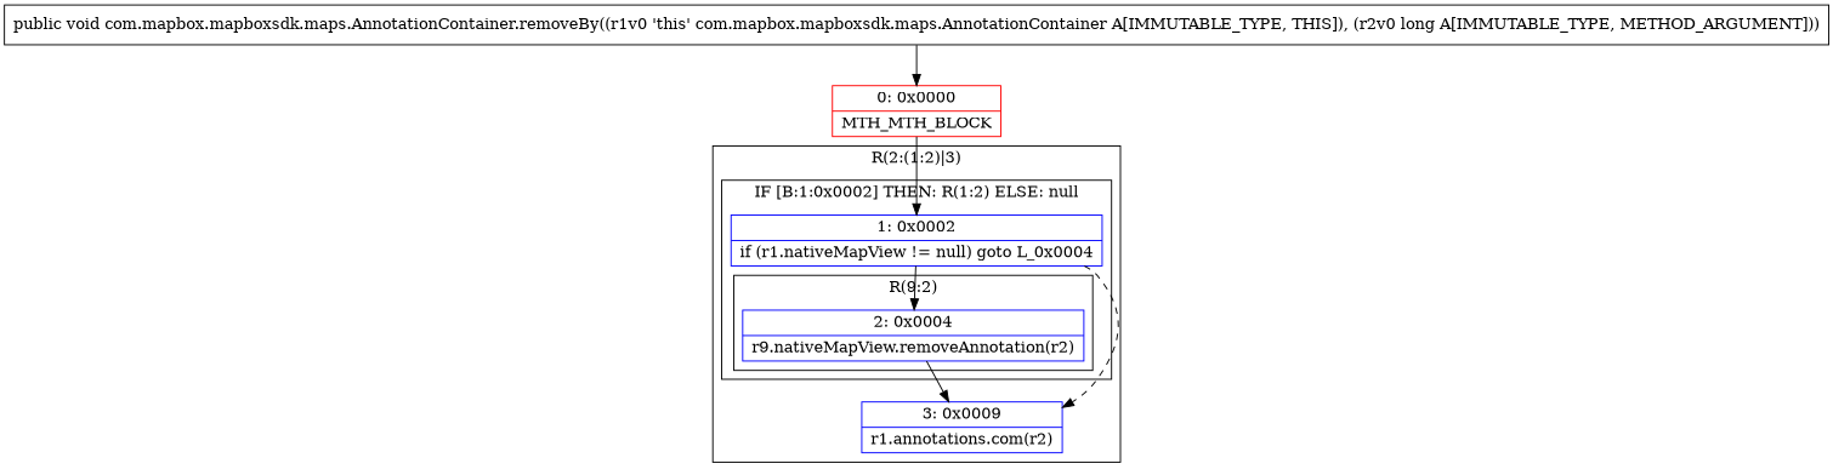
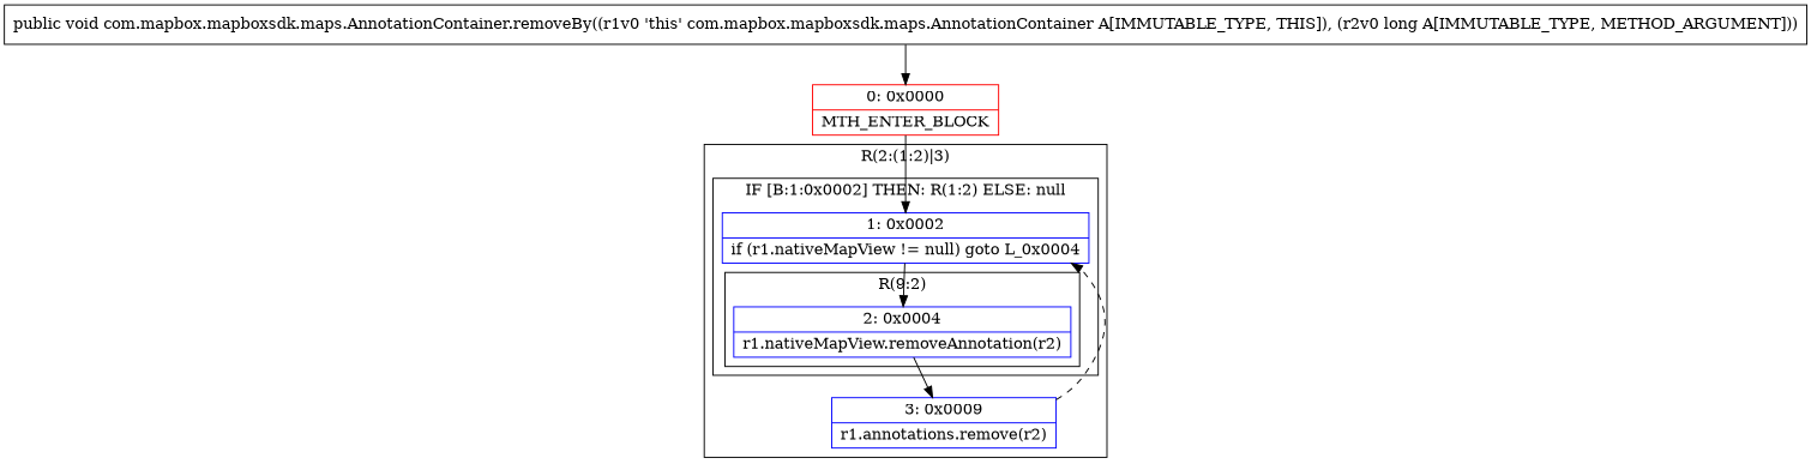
  digraph {
    node [color=blue shape=record]
-   n1 [label="{2\:\ 0x0004|r9.nativeMapView.removeAnnotation(r2)\l}"]
+   n1 [label="{2\:\ 0x0004|r1.nativeMapView.removeAnnotation(r2)\l}"]
    n2 [label="{1\:\ 0x0002|if (r1.nativeMapView != null) goto L_0x0004\l}"]
-   n3 [label="{3\:\ 0x0009|r1.annotations.com(r2)\l}"]
-   n4 [color=red label="{0\:\ 0x0000|MTH_MTH_BLOCK\l}"]
+   n3 [label="{3\:\ 0x0009|r1.annotations.remove(r2)\l}"]
+   n4 [color=red label="{0\:\ 0x0000|MTH_ENTER_BLOCK\l}"]
    n5 [label="{public void com.mapbox.mapboxsdk.maps.AnnotationContainer.removeBy((r1v0 'this' com.mapbox.mapboxsdk.maps.AnnotationContainer A[IMMUTABLE_TYPE, THIS]), (r2v0 long A[IMMUTABLE_TYPE, METHOD_ARGUMENT])) }" color=""]
    subgraph cluster_1 {
      label="R(2:(1:2)|3)"
      n3
      subgraph cluster_2 {
        label="IF [B:1:0x0002] THEN: R(1:2) ELSE: null"
        n2
        subgraph cluster_3 {
          label="R(9:2)"
          n1
        }
      }
    }
    n1 -> n3
    n2 -> n1
-   n2 -> n3 [style=dashed]
+   n3 -> n2 [style=dashed]
    n4 -> n2
    n5 -> n4
  }
